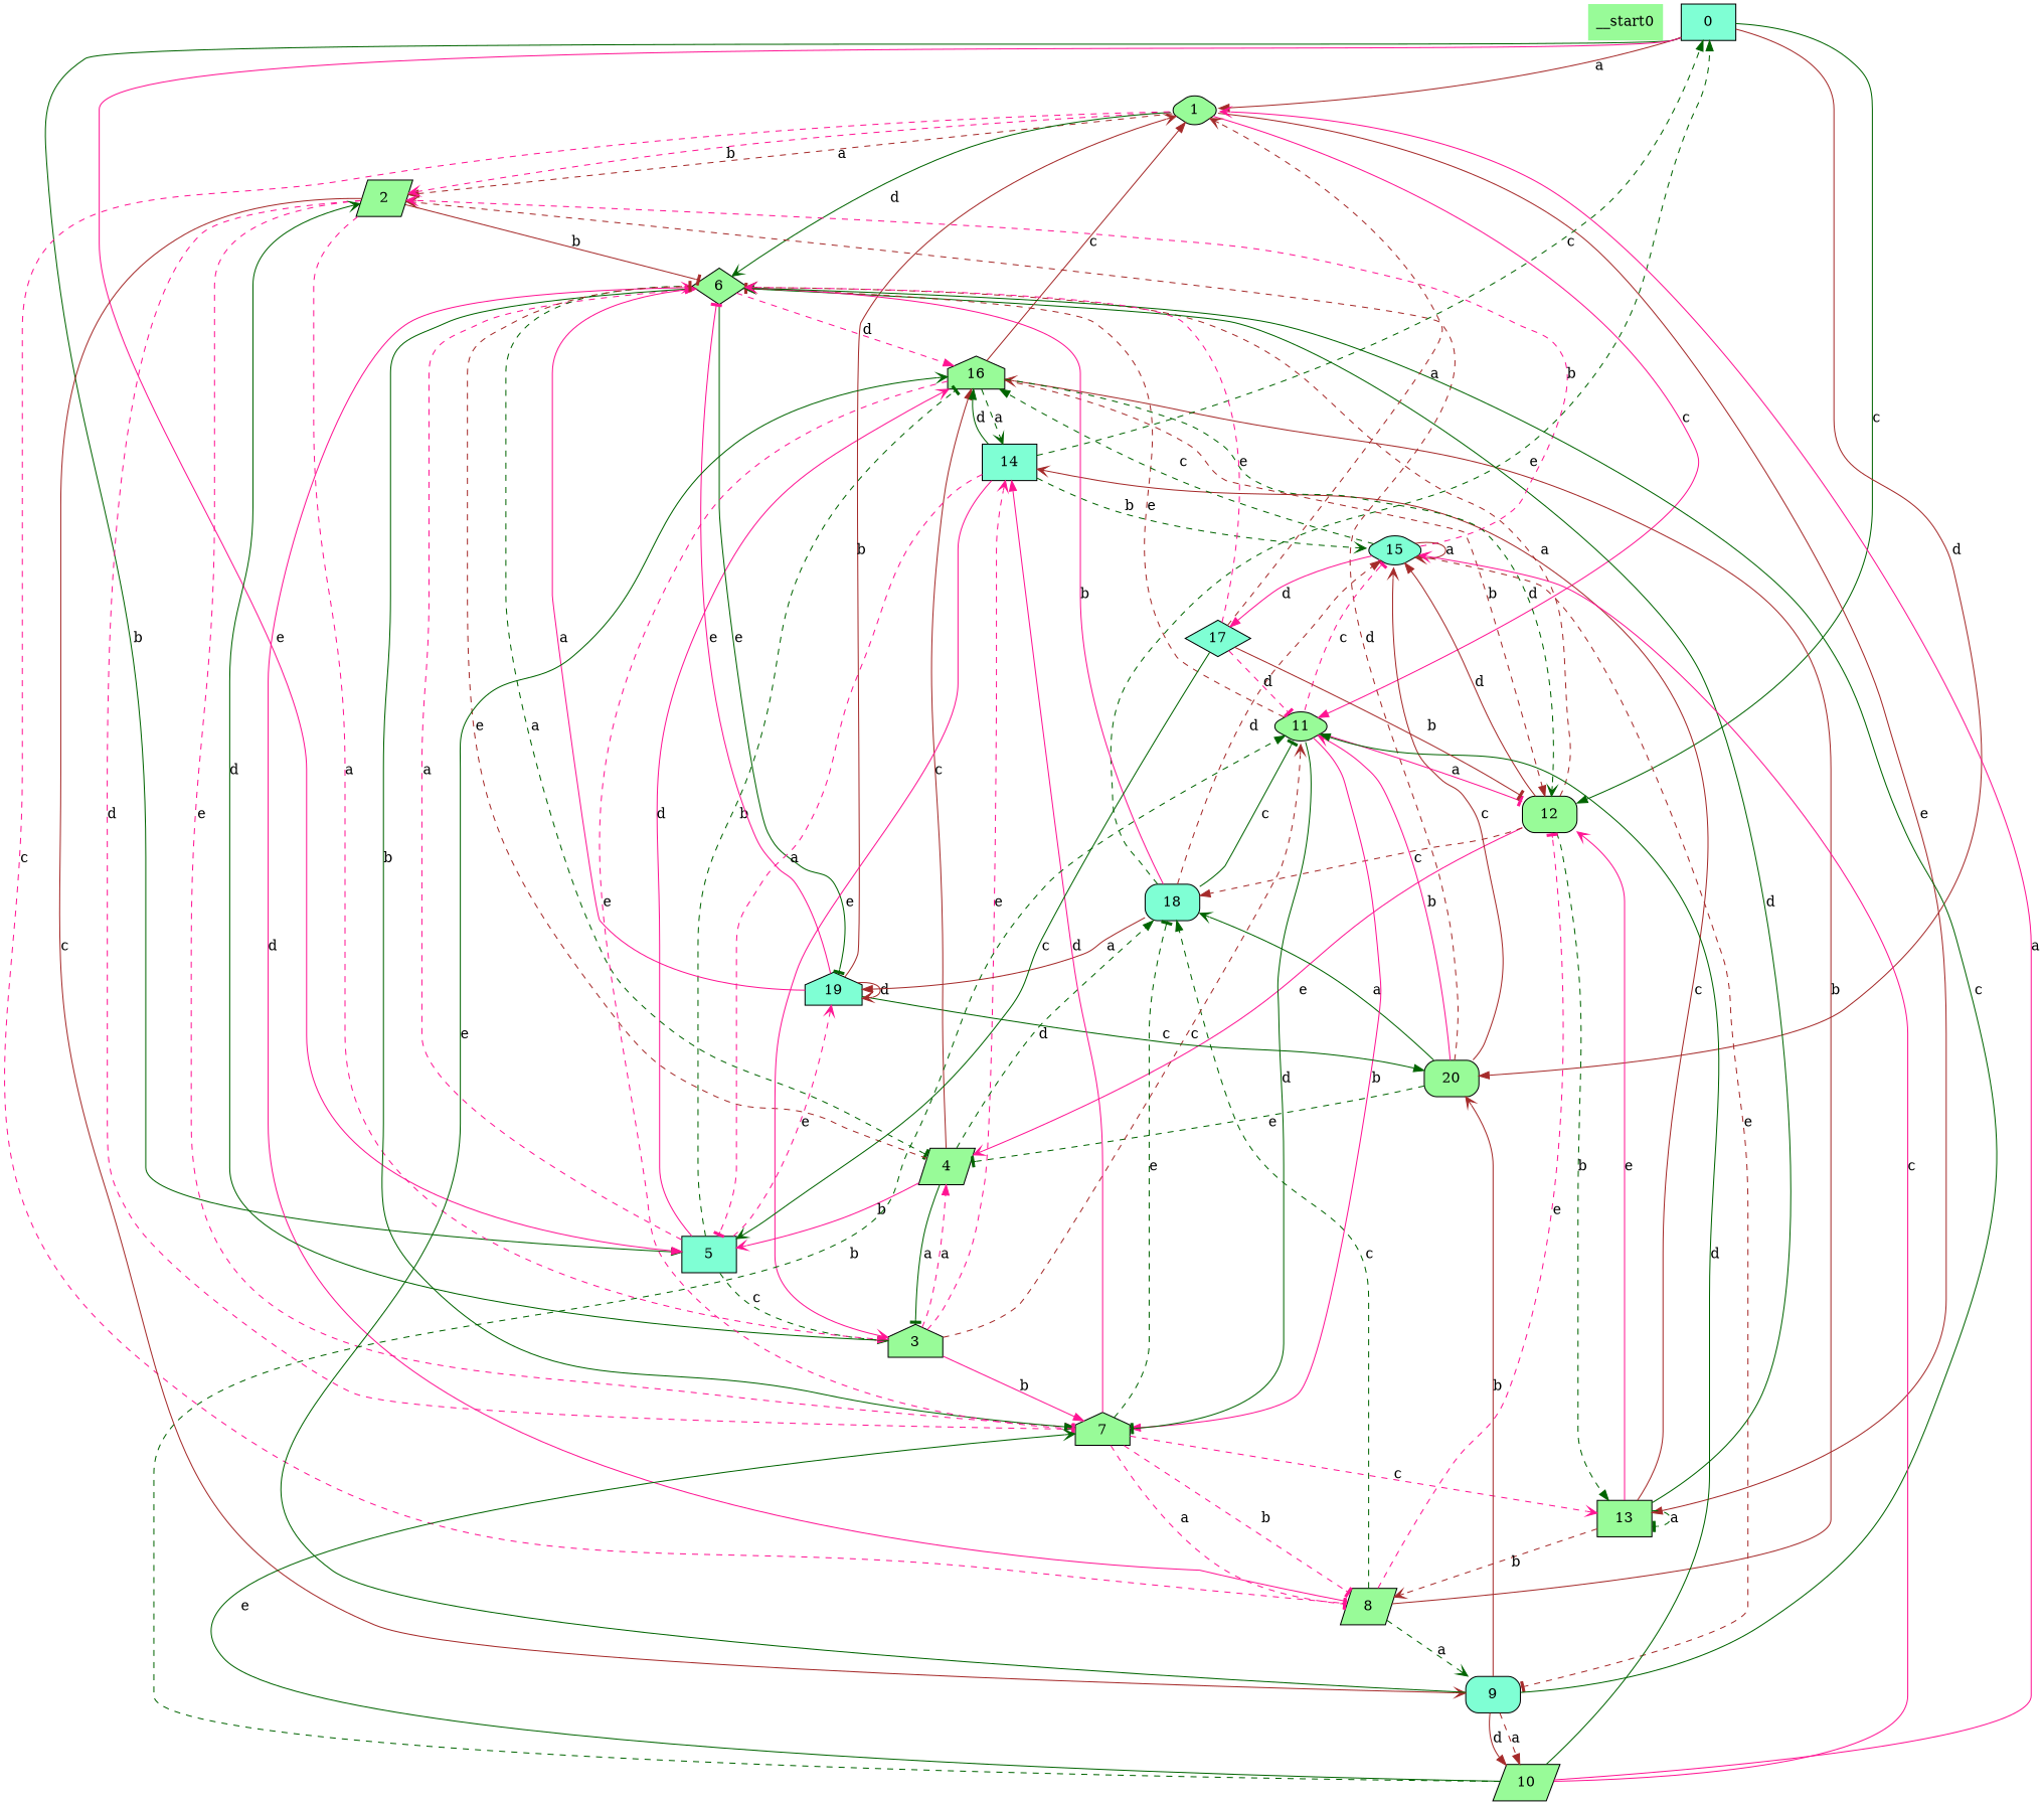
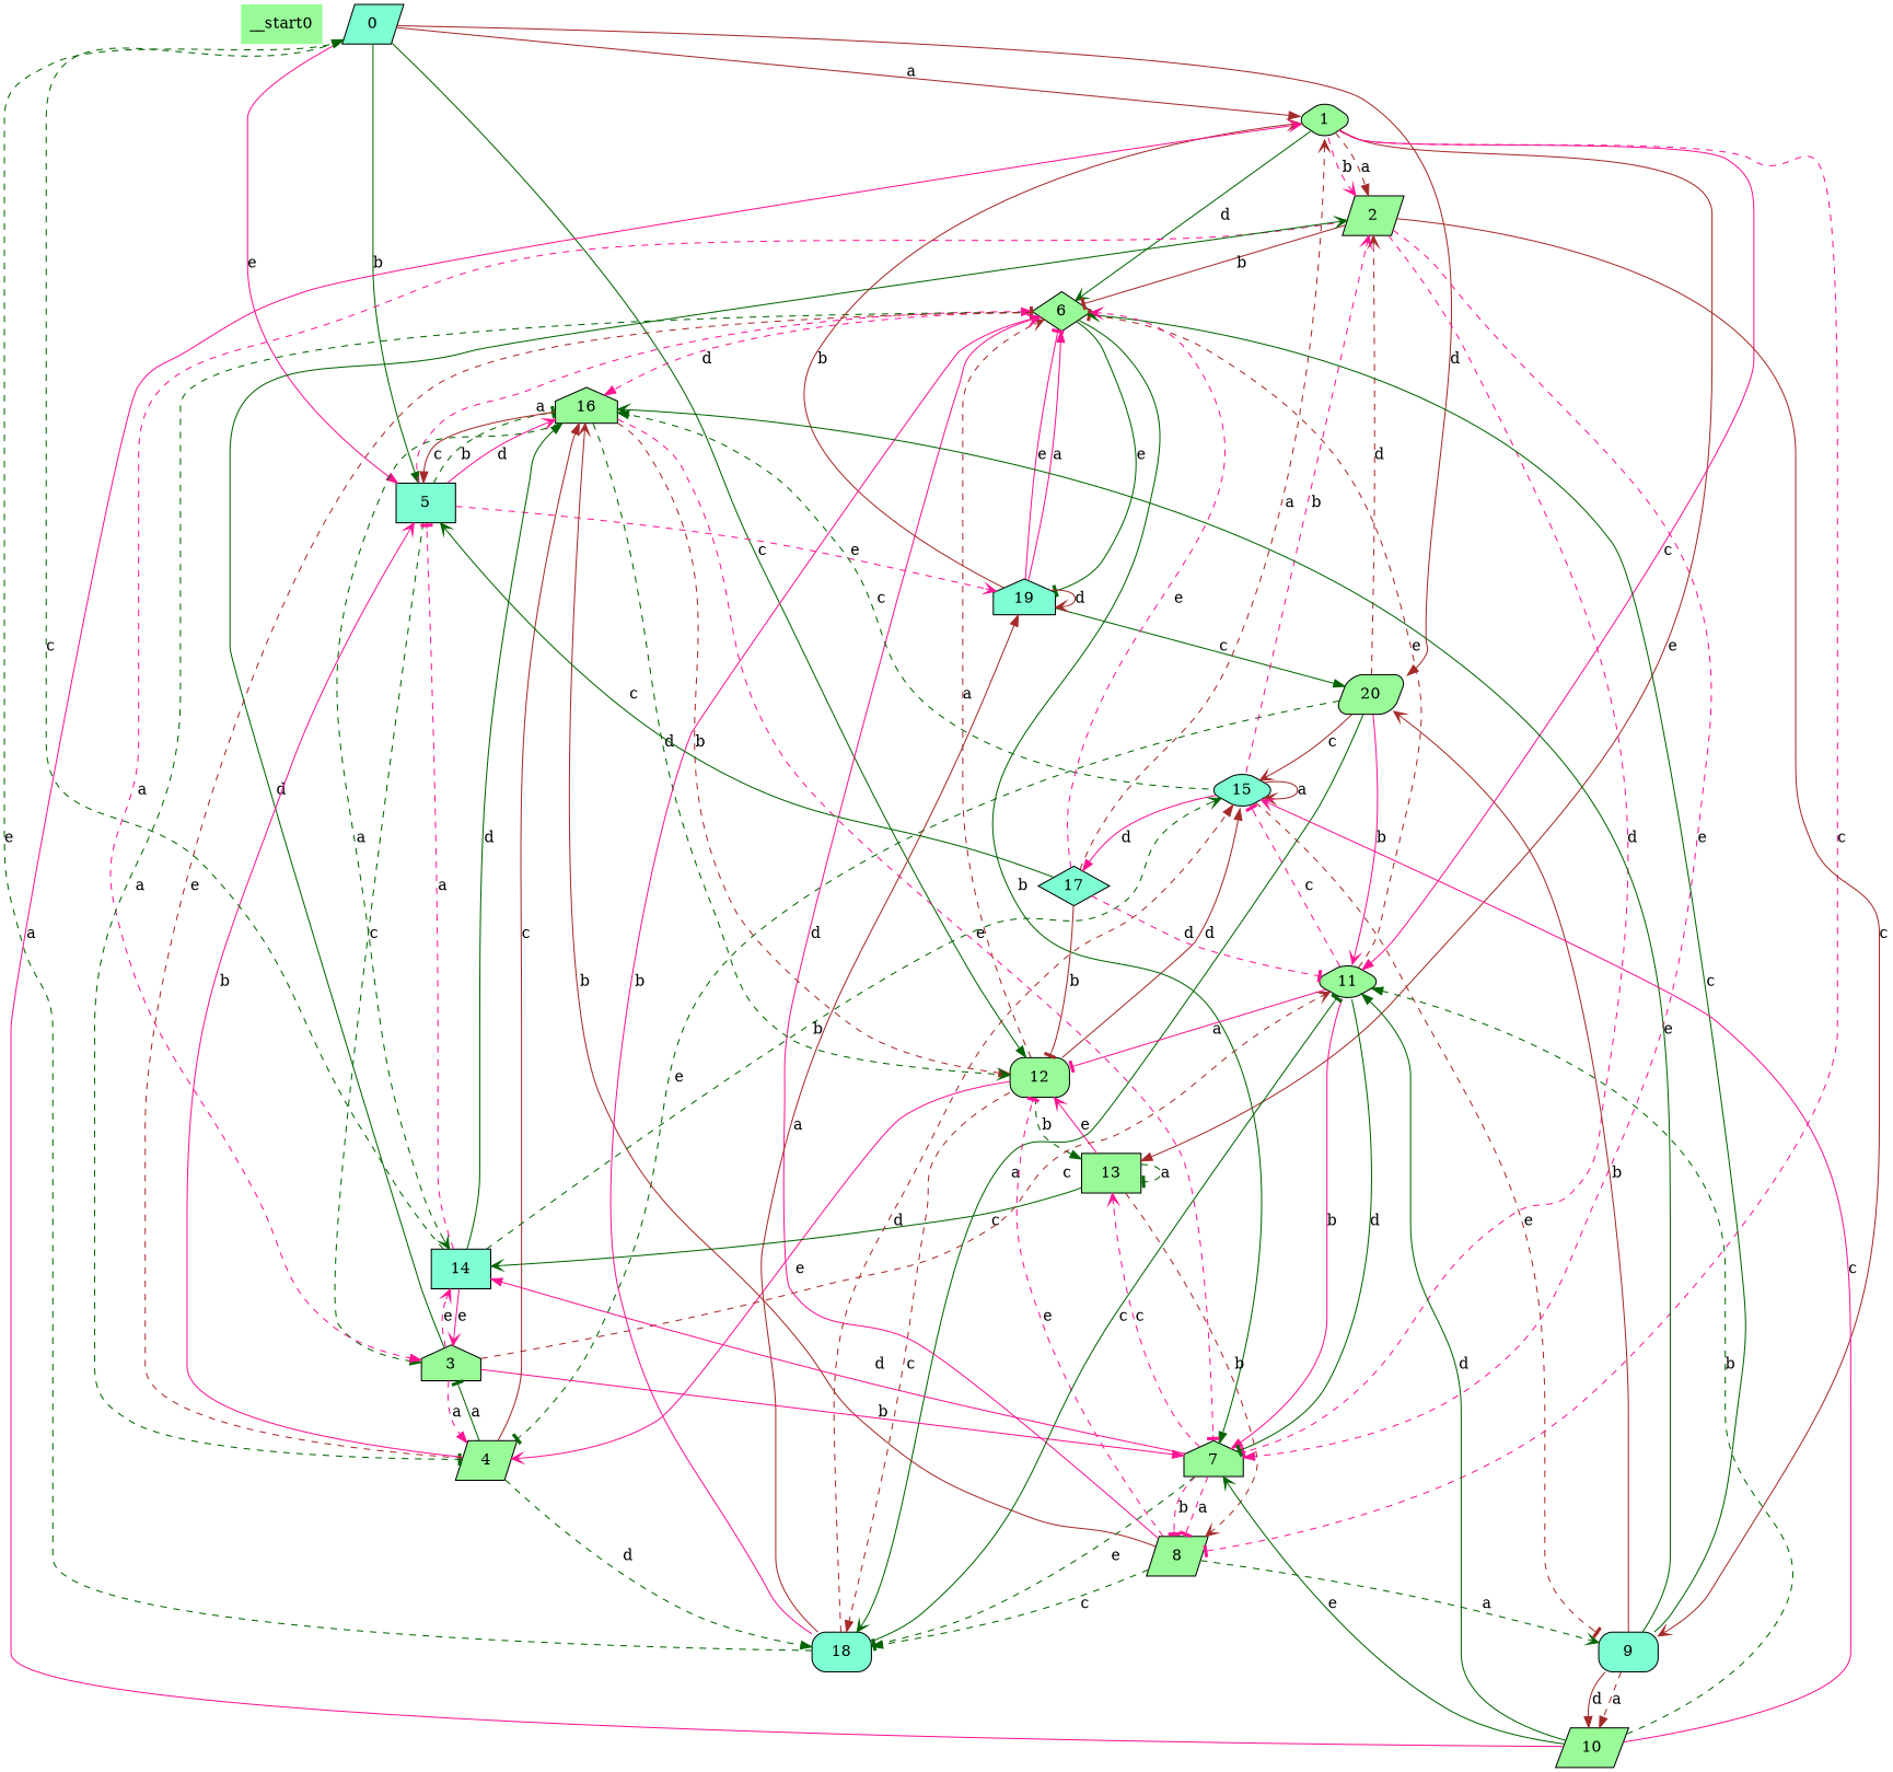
  digraph {
    rankdir=TB
    node [fillcolor=palegreen shape=box style=filled color=black]
    edge [arrowhead=normal color=deeppink style=solid]
    __start0 [shape=none color=""]
-   n2 [fillcolor=aquamarine label=0]
+   n2 [fillcolor=aquamarine label=0 shape=parallelogram]
    n3 [label=1 shape=diamond style="rounded,filled"]
    n4 [fillcolor=aquamarine label=5]
    n5 [label=12 style="rounded,filled"]
-   n6 [label=20 style="rounded,filled"]
+   n6 [label=20 shape=parallelogram style="rounded,filled"]
    n7 [label=2 shape=parallelogram]
    n8 [label=6 shape=diamond]
    n9 [label=8 shape=parallelogram]
    n10 [label=13]
    n11 [label=11 shape=diamond style="rounded,filled"]
    n12 [label=3 shape=house]
    n13 [label=16 shape=house]
    n14 [fillcolor=aquamarine label=19 shape=house]
    n15 [label=4 shape=parallelogram]
    n16 [fillcolor=aquamarine label=18 style="rounded,filled"]
    n17 [fillcolor=aquamarine label=15 shape=diamond style="rounded,filled"]
    n18 [label=7 shape=house]
    n19 [fillcolor=aquamarine label=9 style="rounded,filled"]
    n20 [fillcolor=aquamarine label=14]
    n21 [label=10 shape=parallelogram]
    n22 [fillcolor=aquamarine label=17 shape=diamond]
    n2 -> n3 [color=brown label=a]
    n2 -> n4 [color=darkgreen label=b]
    n2 -> n4 [label=e]
    n2 -> n5 [color=darkgreen label=c]
    n2 -> n6 [color=brown label=d]
    n3 -> n7 [color=brown label=a style=dashed]
    n3 -> n7 [arrowhead=vee label=b style=dashed]
    n3 -> n8 [arrowhead=vee color=darkgreen label=d]
    n3 -> n9 [arrowhead=tee label=c style=dashed]
    n3 -> n10 [color=brown label=e]
    n3 -> n11 [label=c]
    n4 -> n8 [label=a style=dashed]
    n4 -> n12 [color=darkgreen label=c style=dashed]
    n4 -> n13 [arrowhead=tee color=darkgreen label=b style=dashed]
    n4 -> n13 [arrowhead=vee label=d]
    n4 -> n14 [arrowhead=vee label=e style=dashed]
    n5 -> n8 [arrowhead=vee color=brown label=a style=dashed]
    n5 -> n10 [color=darkgreen label=b style=dashed]
    n5 -> n15 [arrowhead=vee label=e]
    n5 -> n16 [color=brown label=c style=dashed]
    n5 -> n17 [color=brown label=d]
    n6 -> n7 [arrowhead=vee color=brown label=d style=dashed]
    n6 -> n11 [arrowhead=vee label=b]
    n6 -> n15 [arrowhead=tee color=darkgreen label=e style=dashed]
    n6 -> n16 [arrowhead=vee color=darkgreen label=a]
    n6 -> n17 [arrowhead=vee color=brown label=c]
    n7 -> n8 [arrowhead=tee color=brown label=b]
    n7 -> n12 [label=a style=dashed]
    n7 -> n18 [arrowhead=tee label=d style=dashed]
    n7 -> n18 [label=e style=dashed]
    n7 -> n19 [arrowhead=vee color=brown label=c]
    n8 -> n13 [label=d style=dashed]
    n8 -> n14 [arrowhead=tee color=darkgreen label=e]
    n8 -> n15 [arrowhead=tee color=darkgreen label=a style=dashed]
    n8 -> n18 [color=darkgreen label=b]
    n9 -> n5 [arrowhead=tee label=e style=dashed]
    n9 -> n8 [arrowhead=vee label=d]
    n9 -> n13 [arrowhead=vee color=brown label=b]
    n9 -> n16 [color=darkgreen label=c style=dashed]
    n9 -> n19 [arrowhead=vee color=darkgreen label=a style=dashed]
    n10 -> n5 [arrowhead=vee label=e]
-   n10 -> n8 [color=darkgreen label=d]
    n10 -> n9 [arrowhead=vee color=brown label=b style=dashed]
    n10 -> n10 [arrowhead=tee color=darkgreen label=a style=dashed]
-   n10 -> n20 [arrowhead=vee color=brown label=c]
+   n10 -> n20 [arrowhead=vee color=darkgreen label=c]
    n11 -> n5 [arrowhead=tee label=a]
    n11 -> n8 [arrowhead=tee color=brown label=e style=dashed]
    n11 -> n17 [arrowhead=tee label=c style=dashed]
    n11 -> n18 [label=b]
    n11 -> n18 [arrowhead=tee color=darkgreen label=d]
    n12 -> n7 [arrowhead=vee color=darkgreen label=d]
    n12 -> n11 [arrowhead=vee color=brown label=c style=dashed]
    n12 -> n15 [label=a style=dashed]
    n12 -> n18 [label=b]
    n12 -> n20 [arrowhead=vee label=e style=dashed]
-   n13 -> n3 [color=brown label=c]
+   n13 -> n4 [color=brown label=c]
    n13 -> n5 [color=brown label=b style=dashed]
    n13 -> n5 [arrowhead=vee color=darkgreen label=d style=dashed]
    n13 -> n18 [arrowhead=tee label=e style=dashed]
    n13 -> n20 [arrowhead=vee color=darkgreen label=a style=dashed]
    n14 -> n3 [arrowhead=vee color=brown label=b]
    n14 -> n6 [color=darkgreen label=c]
    n14 -> n8 [label=a]
    n14 -> n8 [arrowhead=tee label=e]
    n14 -> n14 [arrowhead=vee color=brown label=d]
    n15 -> n4 [arrowhead=vee label=b]
    n15 -> n8 [arrowhead=tee color=brown label=e style=dashed]
    n15 -> n12 [arrowhead=tee color=darkgreen label=a]
    n15 -> n13 [color=brown label=c]
    n15 -> n16 [color=darkgreen label=d style=dashed]
    n16 -> n2 [color=darkgreen label=e style=dashed]
    n16 -> n8 [arrowhead=vee label=b]
    n16 -> n11 [arrowhead=tee color=darkgreen label=c]
    n16 -> n14 [color=brown label=a]
    n16 -> n17 [color=brown label=d style=dashed]
    n17 -> n7 [arrowhead=vee label=b style=dashed]
    n17 -> n13 [color=darkgreen label=c style=dashed]
    n17 -> n17 [arrowhead=vee color=brown label=a]
    n17 -> n19 [arrowhead=tee color=brown label=e style=dashed]
    n17 -> n22 [label=d]
    n18 -> n9 [arrowhead=tee label=a style=dashed]
    n18 -> n9 [arrowhead=tee label=b style=dashed]
    n18 -> n10 [arrowhead=vee label=c style=dashed]
    n18 -> n16 [arrowhead=tee color=darkgreen label=e style=dashed]
    n18 -> n20 [label=d]
    n19 -> n6 [arrowhead=vee color=brown label=b]
    n19 -> n8 [arrowhead=vee color=darkgreen label=c]
    n19 -> n13 [arrowhead=vee color=darkgreen label=e]
    n19 -> n21 [color=brown label=a style=dashed]
    n19 -> n21 [color=brown label=d]
    n20 -> n2 [color=darkgreen label=c style=dashed]
    n20 -> n4 [arrowhead=tee label=a style=dashed]
    n20 -> n12 [arrowhead=vee label=e]
    n20 -> n13 [color=darkgreen label=d]
    n20 -> n17 [arrowhead=vee color=darkgreen label=b style=dashed]
    n21 -> n3 [arrowhead=vee label=a]
    n21 -> n11 [color=darkgreen label=b style=dashed]
    n21 -> n11 [color=darkgreen label=d]
    n21 -> n17 [arrowhead=vee label=c]
    n21 -> n18 [arrowhead=vee color=darkgreen label=e]
    n22 -> n3 [arrowhead=vee color=brown label=a style=dashed]
    n22 -> n4 [arrowhead=vee color=darkgreen label=c]
    n22 -> n5 [arrowhead=tee color=brown label=b]
    n22 -> n8 [arrowhead=vee label=e style=dashed]
    n22 -> n11 [arrowhead=tee label=d style=dashed]
  }
